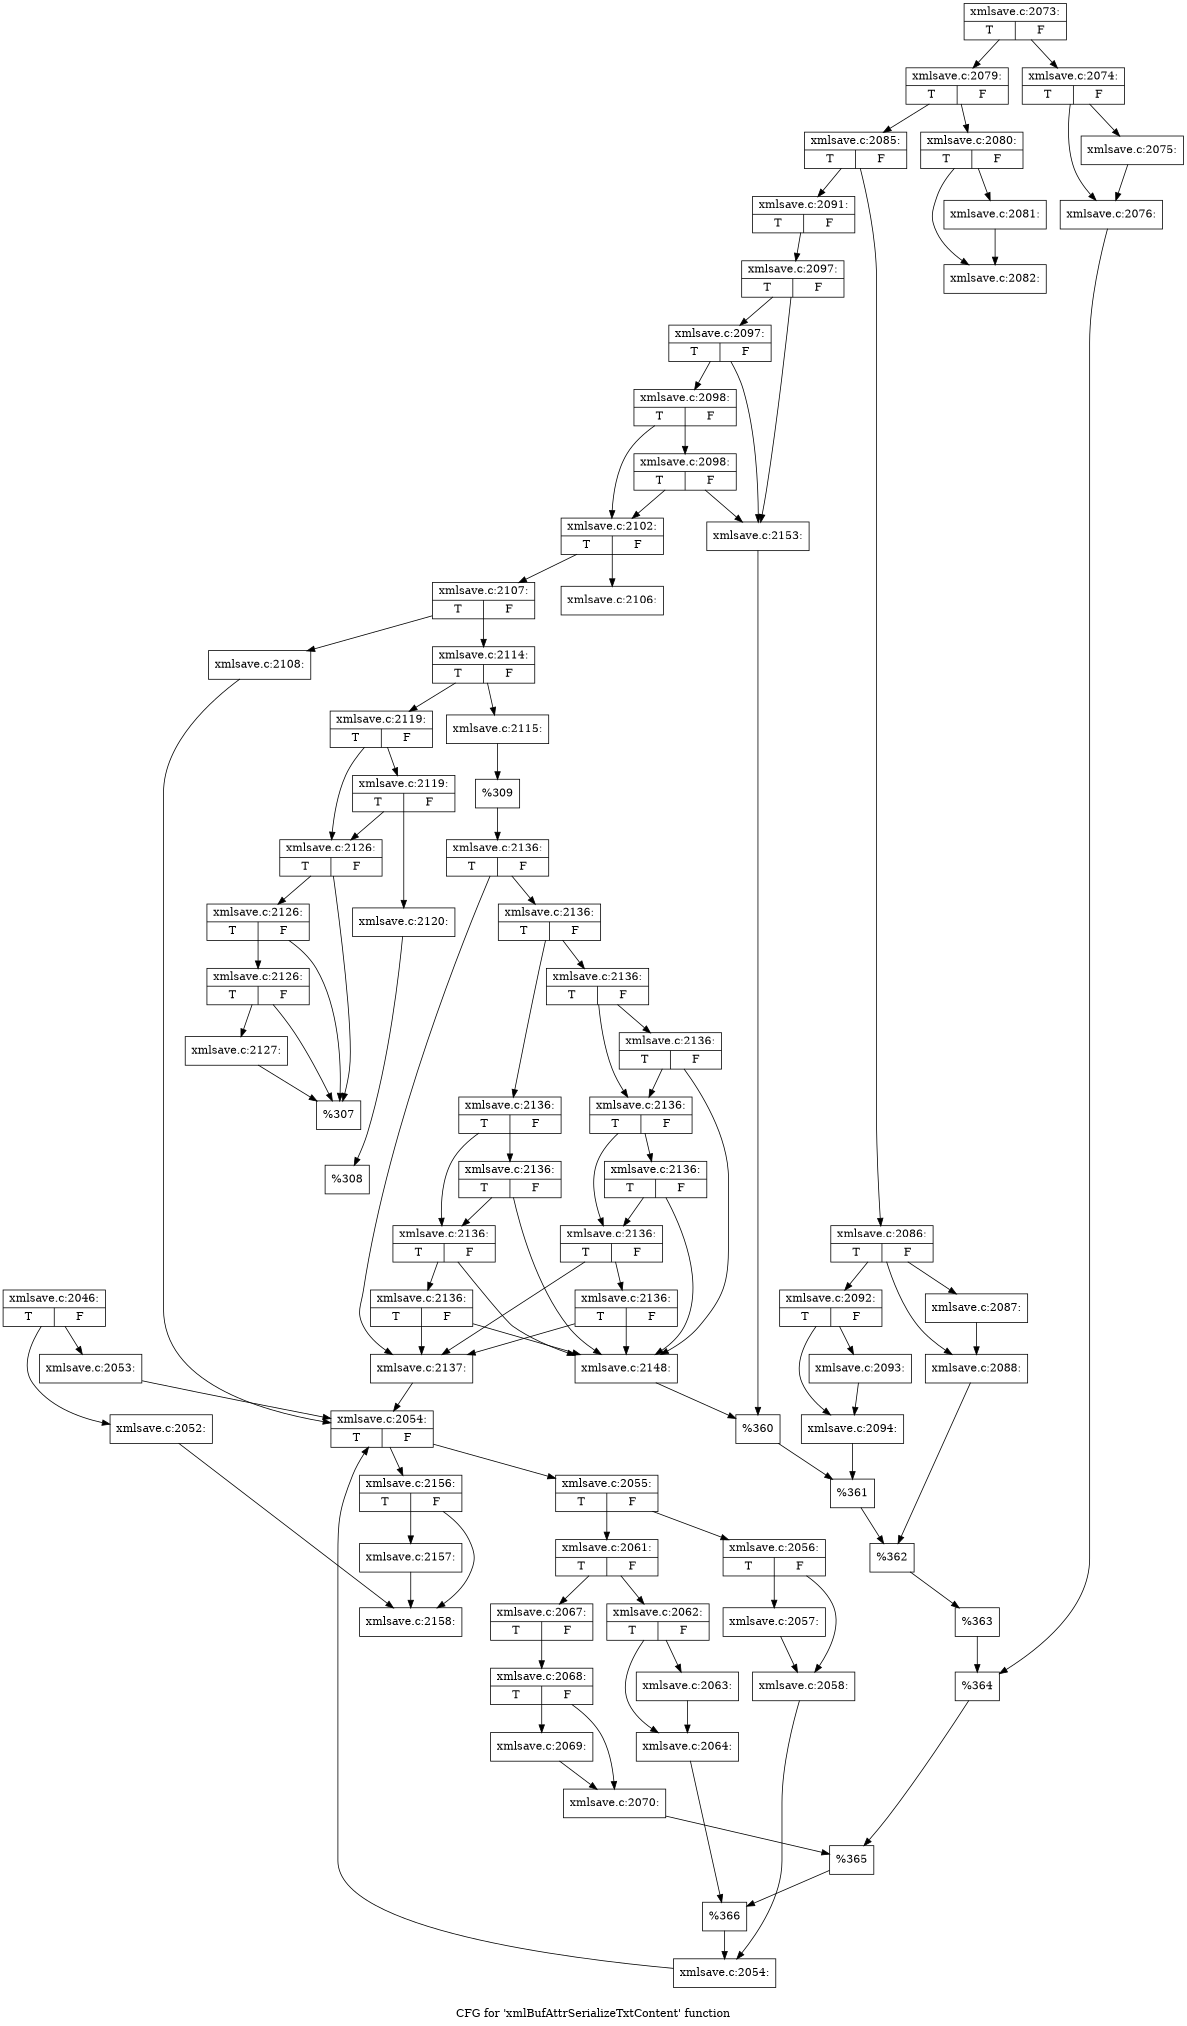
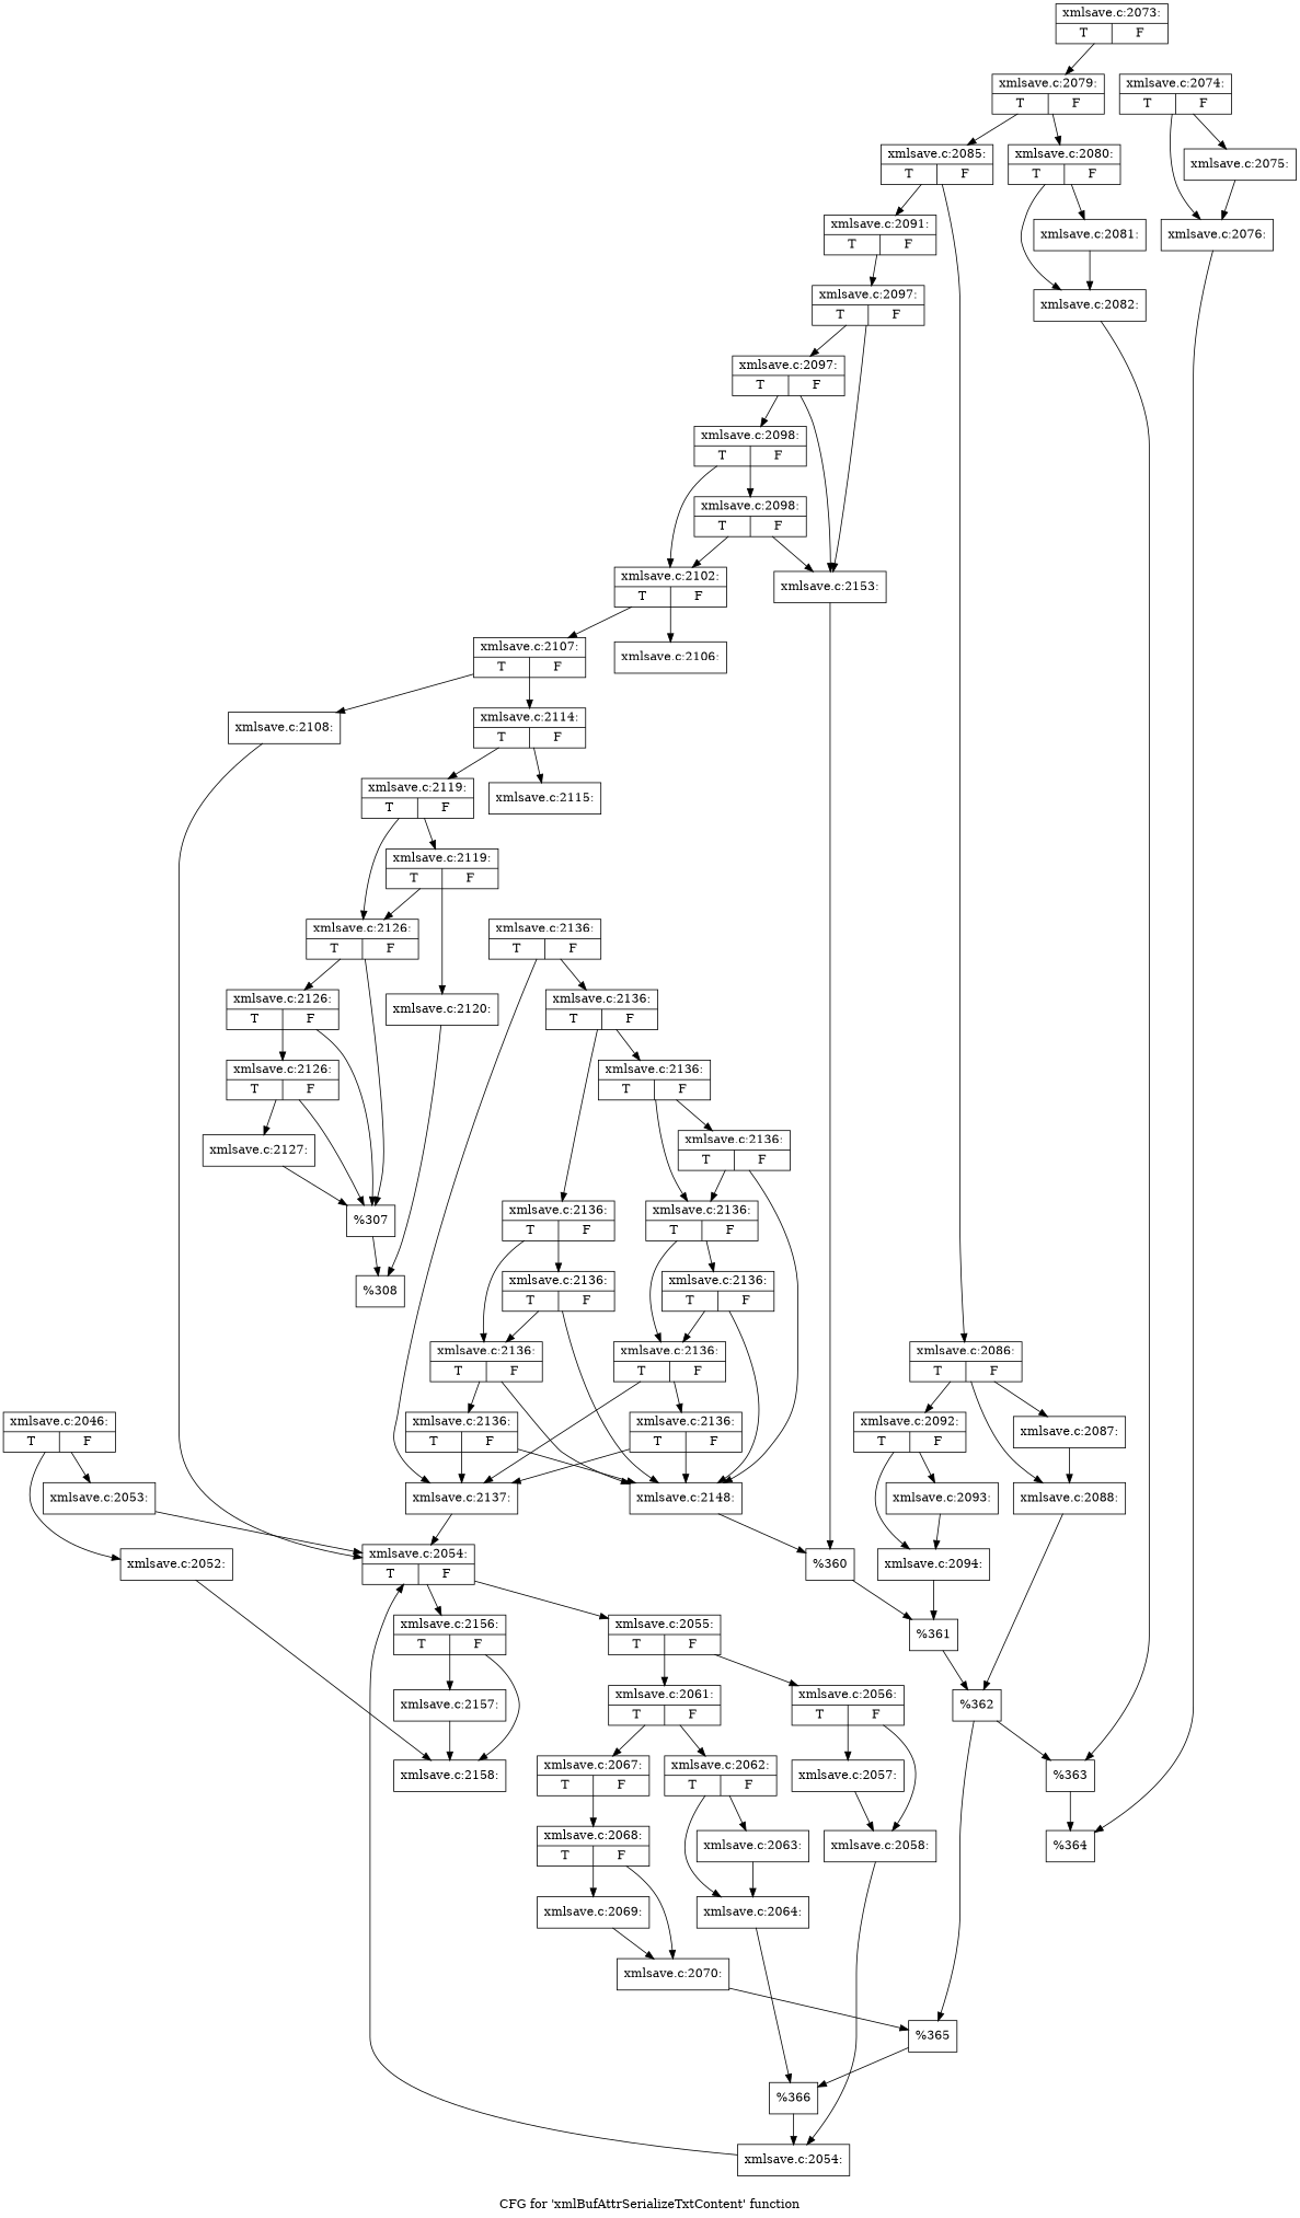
  digraph {
    label="CFG for 'xmlBufAttrSerializeTxtContent' function"
    node [shape=record]
    n1 [label="{xmlsave.c:2046:|{<s0>T|<s1>F}}"]
    n2 [label="{xmlsave.c:2052:}"]
    n3 [label="{xmlsave.c:2053:}"]
    n4 [label="{xmlsave.c:2158:}"]
    n5 [label="{xmlsave.c:2054:|{<s0>T|<s1>F}}"]
    n6 [label="{xmlsave.c:2055:|{<s0>T|<s1>F}}"]
    n7 [label="{xmlsave.c:2156:|{<s0>T|<s1>F}}"]
    n8 [label="{xmlsave.c:2056:|{<s0>T|<s1>F}}"]
    n9 [label="{xmlsave.c:2061:|{<s0>T|<s1>F}}"]
    n10 [label="{xmlsave.c:2157:}"]
    n11 [label="{xmlsave.c:2057:}"]
    n12 [label="{xmlsave.c:2058:}"]
    n13 [label="{xmlsave.c:2062:|{<s0>T|<s1>F}}"]
    n14 [label="{xmlsave.c:2067:|{<s0>T|<s1>F}}"]
    n15 [label="{xmlsave.c:2054:}"]
    n16 [label="{xmlsave.c:2063:}"]
    n17 [label="{xmlsave.c:2064:}"]
    n18 [label="{xmlsave.c:2068:|{<s0>T|<s1>F}}"]
    n19 [label="{%366}"]
    n20 [label="{xmlsave.c:2069:}"]
    n21 [label="{xmlsave.c:2070:}"]
    n22 [label="{xmlsave.c:2073:|{<s0>T|<s1>F}}"]
    n23 [label="{xmlsave.c:2074:|{<s0>T|<s1>F}}"]
    n24 [label="{xmlsave.c:2079:|{<s0>T|<s1>F}}"]
    n25 [label="{%365}"]
    n26 [label="{xmlsave.c:2075:}"]
    n27 [label="{xmlsave.c:2076:}"]
    n28 [label="{xmlsave.c:2080:|{<s0>T|<s1>F}}"]
    n29 [label="{xmlsave.c:2085:|{<s0>T|<s1>F}}"]
    n30 [label="{%364}"]
    n31 [label="{xmlsave.c:2081:}"]
    n32 [label="{xmlsave.c:2082:}"]
    n33 [label="{xmlsave.c:2086:|{<s0>T|<s1>F}}"]
    n34 [label="{xmlsave.c:2091:|{<s0>T|<s1>F}}"]
    n35 [label="{%363}"]
    n36 [label="{xmlsave.c:2087:}"]
    n37 [label="{xmlsave.c:2088:}"]
    n38 [label="{xmlsave.c:2092:|{<s0>T|<s1>F}}"]
    n39 [label="{xmlsave.c:2097:|{<s0>T|<s1>F}}"]
    n40 [label="{%362}"]
    n41 [label="{xmlsave.c:2093:}"]
    n42 [label="{xmlsave.c:2094:}"]
    n43 [label="{xmlsave.c:2097:|{<s0>T|<s1>F}}"]
    n44 [label="{xmlsave.c:2153:}"]
    n45 [label="{%361}"]
    n46 [label="{xmlsave.c:2098:|{<s0>T|<s1>F}}"]
    n47 [label="{%360}"]
    n48 [label="{xmlsave.c:2102:|{<s0>T|<s1>F}}"]
    n49 [label="{xmlsave.c:2098:|{<s0>T|<s1>F}}"]
    n50 [label="{xmlsave.c:2106:}"]
    n51 [label="{xmlsave.c:2107:|{<s0>T|<s1>F}}"]
    n52 [label="{xmlsave.c:2108:}"]
    n53 [label="{xmlsave.c:2114:|{<s0>T|<s1>F}}"]
    n54 [label="{xmlsave.c:2115:}"]
    n55 [label="{xmlsave.c:2119:|{<s0>T|<s1>F}}"]
-   n56 [label="{%309}"]
    n57 [label="{xmlsave.c:2119:|{<s0>T|<s1>F}}"]
    n58 [label="{xmlsave.c:2126:|{<s0>T|<s1>F}}"]
    n59 [label="{xmlsave.c:2136:|{<s0>T|<s1>F}}"]
    n60 [label="{xmlsave.c:2120:}"]
    n61 [label="{xmlsave.c:2126:|{<s0>T|<s1>F}}"]
    n62 [label="{%307}"]
    n63 [label="{xmlsave.c:2137:}"]
    n64 [label="{xmlsave.c:2136:|{<s0>T|<s1>F}}"]
    n65 [label="{%308}"]
    n66 [label="{xmlsave.c:2126:|{<s0>T|<s1>F}}"]
    n67 [label="{xmlsave.c:2127:}"]
    n68 [label="{xmlsave.c:2136:|{<s0>T|<s1>F}}"]
    n69 [label="{xmlsave.c:2136:|{<s0>T|<s1>F}}"]
    n70 [label="{xmlsave.c:2136:|{<s0>T|<s1>F}}"]
    n71 [label="{xmlsave.c:2136:|{<s0>T|<s1>F}}"]
    n72 [label="{xmlsave.c:2136:|{<s0>T|<s1>F}}"]
    n73 [label="{xmlsave.c:2136:|{<s0>T|<s1>F}}"]
    n74 [label="{xmlsave.c:2148:}"]
    n75 [label="{xmlsave.c:2136:|{<s0>T|<s1>F}}"]
    n76 [label="{xmlsave.c:2136:|{<s0>T|<s1>F}}"]
    n77 [label="{xmlsave.c:2136:|{<s0>T|<s1>F}}"]
    n78 [label="{xmlsave.c:2136:|{<s0>T|<s1>F}}"]
    n1 -> n2
    n1 -> n3
    n2 -> n4
    n3 -> n5
    n5 -> n6
    n5 -> n7
    n6 -> n8
    n6 -> n9
    n7 -> n4
    n7 -> n10
    n8 -> n11
    n8 -> n12
    n9 -> n13
    n9 -> n14
    n10 -> n4
    n11 -> n12
    n12 -> n15
    n13 -> n16
    n13 -> n17
    n14 -> n18
    n15 -> n5
    n16 -> n17
    n17 -> n19
    n18 -> n20
    n18 -> n21
    n19 -> n15
    n20 -> n21
    n21 -> n25
-   n22 -> n23
    n22 -> n24
    n23 -> n26
    n23 -> n27
    n24 -> n28
    n24 -> n29
    n25 -> n19
    n26 -> n27
    n27 -> n30
    n28 -> n31
    n28 -> n32
    n29 -> n33
    n29 -> n34
-   n30 -> n25
+   n40 -> n25
    n31 -> n32
+   n32 -> n35
    n33 -> n36
    n33 -> n37
    n33 -> n38
    n34 -> n39
    n35 -> n30
    n36 -> n37
    n37 -> n40
    n38 -> n41
    n38 -> n42
    n39 -> n43
    n39 -> n44
    n40 -> n35
    n41 -> n42
    n42 -> n45
    n43 -> n44
    n43 -> n46
    n44 -> n47
    n45 -> n40
    n46 -> n48
    n46 -> n49
    n47 -> n45
    n48 -> n50
    n48 -> n51
    n49 -> n44
    n49 -> n48
    n51 -> n52
    n51 -> n53
    n52 -> n5
    n53 -> n54
    n53 -> n55
-   n54 -> n56
    n55 -> n57
    n55 -> n58
-   n56 -> n59
    n57 -> n58
    n57 -> n60
    n58 -> n61
    n58 -> n62
    n59 -> n63
    n59 -> n64
    n60 -> n65
    n61 -> n62
    n61 -> n66
+   n62 -> n65
    n63 -> n5
    n64 -> n68
    n64 -> n69
    n66 -> n62
    n66 -> n67
    n67 -> n62
    n68 -> n70
    n68 -> n71
    n69 -> n72
    n69 -> n73
    n70 -> n71
    n70 -> n74
    n71 -> n74
    n71 -> n75
    n72 -> n73
    n72 -> n74
    n73 -> n76
    n73 -> n77
    n74 -> n47
    n75 -> n63
    n75 -> n74
    n76 -> n74
    n76 -> n77
    n77 -> n63
    n77 -> n78
    n78 -> n63
    n78 -> n74
  }
